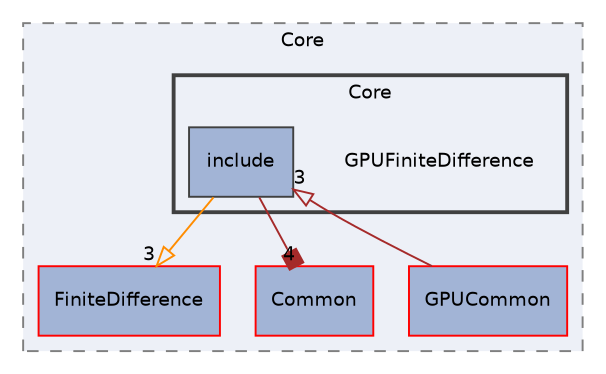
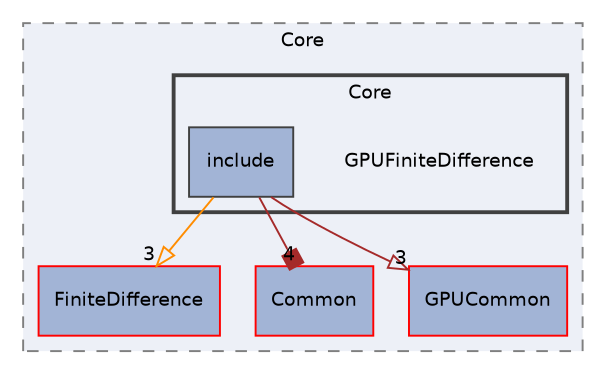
  digraph {
    compound=true
    node [fontname=Helvetica fontsize=10 shape=box color=red fillcolor="#a2b4d6" style="filled,"]
    edge [fontname=Helvetica fontsize=10 headlabel=3 labeldistance=1.5 labelfontname=Helvetica labelfontsize=10 color=brown arrowhead=onormal]
    n1 [label=GPUFiniteDifference shape=plaintext color="" fillcolor="" style=""]
    n2 [color=grey25 label=include]
    n3 [label=FiniteDifference]
    n4 [label=Common]
    n5 [label=GPUCommon]
    subgraph cluster_1 {
      bgcolor="#edf0f7"
      fontname=Helvetica
      fontsize=10
      label=Core
      pencolor=grey50
      style="filled,dashed,"
      n3
      n4
      n5
      subgraph cluster_2 {
        bgcolor="#edf0f7"
        fontname=Helvetica
        fontsize=10
        pencolor=grey25
        style="filled,bold,"
        n1
        n2
      }
    }
    n2 -> n3 [color=darkorange]
    n2 -> n4 [headlabel=4 arrowhead=box]
-   n5 -> n2
+   n2 -> n5
  }
